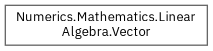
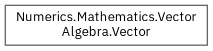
  digraph {
    rankdir=LR
    fontname="IBM Plex Sans"
-   n1 [color=grey40 fillcolor=white fontname="IBM Plex Sans" fontsize=10 height=0.2 label="Numerics.Mathematics.Linear\lAlgebra.Vector" shape=box style=filled width=0.4]
+   n1 [color=grey40 fillcolor=white fontname="IBM Plex Sans" fontsize=10 height=0.2 label="Numerics.Mathematics.Vector\lAlgebra.Vector" shape=box style=filled width=0.4]
  }
